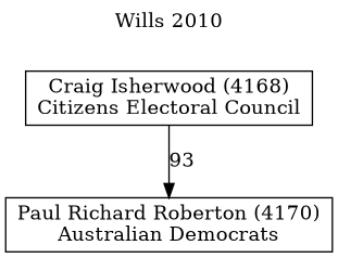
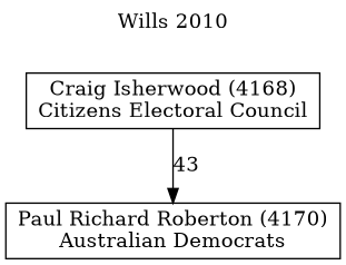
  digraph {
    label="Wills 2010"
    labelloc=t
    mclimit=10
    node [shape=box]
    n1 [label="Paul Richard Roberton (4170)\nAustralian Democrats"]
    n2 [label="Craig Isherwood (4168)\nCitizens Electoral Council"]
-   n2 -> n1 [label=93]
+   n2 -> n1 [label=43]
  }
